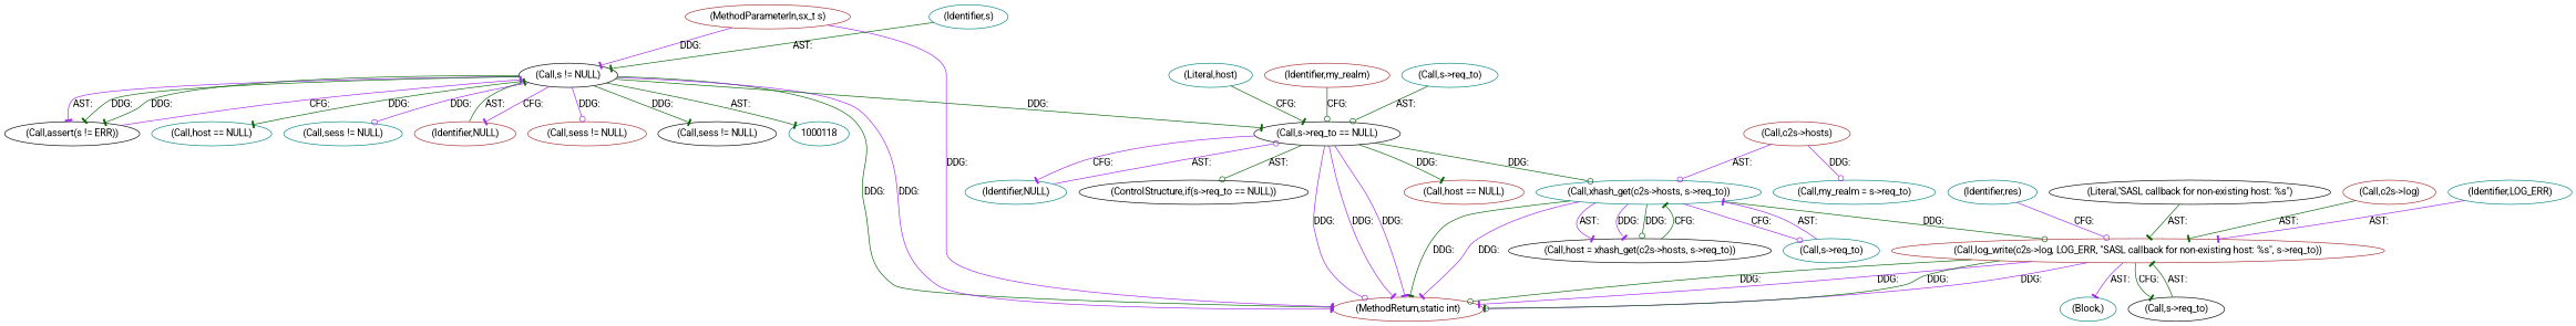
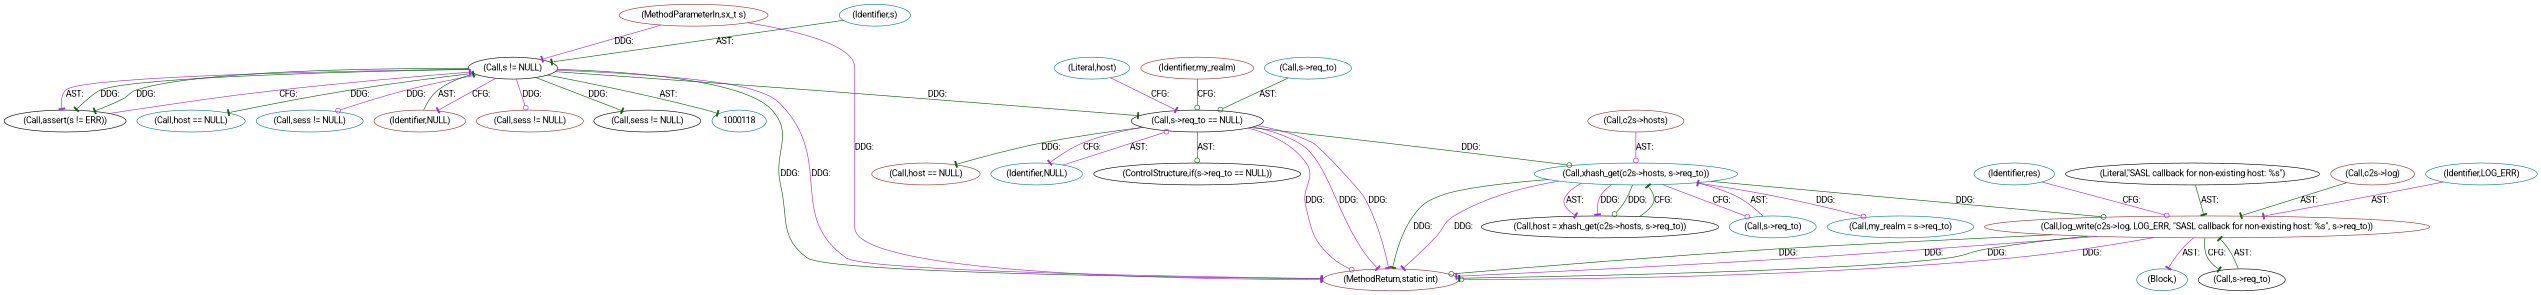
  digraph {
    fontname=Roboto
    node [color=teal fontname=Roboto]
    edge [arrowhead=tee color=purple fontname=Roboto]
    n1 [color=brown label="(Call,log_write(c2s->log, LOG_ERR, \"SASL callback for non-existing host: %s\", s->req_to))"]
    n2 [label="(Block,)"]
    n3 [color=black label="(Call,s->req_to)"]
    n4 [color=brown label="(MethodReturn,static int)"]
    n5 [label="(Call,xhash_get(c2s->hosts, s->req_to))"]
    n6 [color=black label="(Call,host = xhash_get(c2s->hosts, s->req_to))"]
    n7 [label="(Call,s->req_to)"]
    n8 [label="(Call,my_realm = s->req_to)"]
    n9 [color=black label="(Call,s->req_to == NULL)"]
    n10 [color=brown label="(Call,host == NULL)"]
    n11 [label="(Identifier,NULL)"]
    n12 [color=black label="(ControlStructure,if(s->req_to == NULL))"]
    n13 [color=black label="(Call,s != NULL)"]
    n14 [color=brown label="(Identifier,NULL)"]
    n15 [color=black label="(Call,assert(s != ERR))"]
    n16 [label="(Call,host == NULL)"]
    n17 [label="(Call,sess != NULL)"]
    n18 [color=brown label="(Call,sess != NULL)"]
    n19 [color=black label="(Call,sess != NULL)"]
    1000118
    n21 [color=brown label="(MethodParameterIn,sx_t s)"]
    n22 [color=brown label="(Call,c2s->hosts)"]
    n23 [label="(Identifier,res)"]
    n24 [color=black label="(Literal,\"SASL callback for non-existing host: %s\")"]
    n25 [label="(Literal,host)"]
    n26 [color=brown label="(Identifier,my_realm)"]
    n27 [color=brown label="(Call,c2s->log)"]
    n28 [label="(Call,s->req_to)"]
    n29 [label="(Identifier,s)"]
    n30 [label="(Identifier,LOG_ERR)"]
    n1 -> n2 [label="AST: "]
    n1 -> n3 [color=darkgreen label="CFG: "]
    n1 -> n4 [arrowhead=odot label="DDG: "]
    n1 -> n4 [arrowhead=odot color=darkgreen label="DDG: "]
    n1 -> n4 [label="DDG: "]
    n1 -> n4 [color=darkgreen label="DDG: "]
    n3 -> n1 [color=darkgreen label="AST: "]
    n5 -> n1 [arrowhead=odot color=darkgreen label="DDG: "]
    n5 -> n4 [color=darkgreen label="DDG: "]
    n5 -> n4 [label="DDG: "]
    n5 -> n6 [label="AST: "]
    n5 -> n6 [label="DDG: "]
    n5 -> n6 [arrowhead=odot color=darkgreen label="DDG: "]
    n5 -> n7 [arrowhead=odot label="CFG: "]
-   n22 -> n8 [arrowhead=odot label="DDG: "]
+   n5 -> n8 [arrowhead=odot label="DDG: "]
    n6 -> n5 [color=darkgreen label="CFG: "]
    n7 -> n5 [label="AST: "]
    n9 -> n4 [arrowhead=odot label="DDG: "]
    n9 -> n4 [label="DDG: "]
    n9 -> n4 [label="DDG: "]
    n9 -> n5 [arrowhead=odot color=darkgreen label="DDG: "]
    n9 -> n10 [color=darkgreen label="DDG: "]
    n9 -> n11 [label="CFG: "]
    n9 -> n12 [arrowhead=odot color=darkgreen label="AST: "]
    n11 -> n9 [arrowhead=odot label="AST: "]
    n13 -> n4 [color=darkgreen label="DDG: "]
    n13 -> n4 [label="DDG: "]
    n13 -> n9 [color=darkgreen label="DDG: "]
    n13 -> n14 [label="CFG: "]
    n13 -> n15 [label="AST: "]
    n13 -> n15 [color=darkgreen label="DDG: "]
    n13 -> n15 [color=darkgreen label="DDG: "]
    n13 -> n16 [color=darkgreen label="DDG: "]
    n13 -> n17 [arrowhead=odot label="DDG: "]
    n13 -> n18 [arrowhead=odot label="DDG: "]
    n13 -> n19 [color=darkgreen label="DDG: "]
    n13 -> 1000118 [color=darkgreen label="AST: "]
    n14 -> n13 [color=darkgreen label="AST: "]
    n15 -> n13 [label="CFG: "]
    n21 -> n4 [label="DDG: "]
    n21 -> n13 [label="DDG: "]
    n22 -> n5 [arrowhead=odot label="AST: "]
    n23 -> n1 [arrowhead=odot label="CFG: "]
    n24 -> n1 [color=darkgreen label="AST: "]
-   n25 -> n9 [color=darkgreen label="CFG: "]
+   n25 -> n9 [label="CFG: "]
    n26 -> n9 [arrowhead=odot color=darkgreen label="CFG: "]
    n27 -> n1 [color=darkgreen label="AST: "]
    n28 -> n9 [arrowhead=odot color=darkgreen label="AST: "]
    n29 -> n13 [color=darkgreen label="AST: "]
    n30 -> n1 [label="AST: "]
  }
